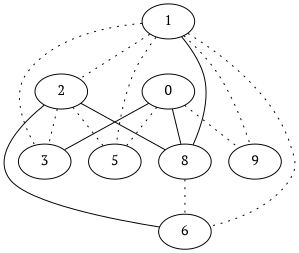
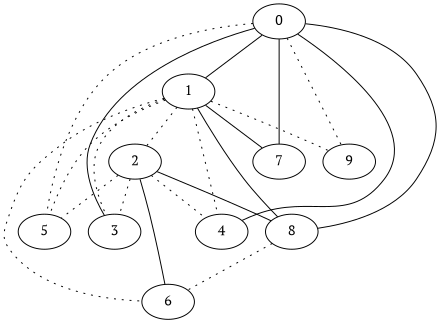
  graph {
    fontname="PT Serif"
    node [fontname="PT Serif"]
    edge [fontname="PT Serif" style=dotted]
    n1 [label=0]
    n2 [label=1]
    n3 [label=3]
+   n4 [label=4]
    n5 [label=5]
+   n6 [label=7]
    n7 [label=8]
    n8 [label=9]
    n9 [label=6]
    n10 [label=2]
+   n1 -- n2 [style=""]
    n1 -- n3 [style=""]
+   n1 -- n4 [style=""]
    n1 -- n5
+   n1 -- n6 [style=""]
    n1 -- n7 [style=""]
    n1 -- n8
    n2 -- n3
+   n2 -- n4
    n2 -- n5
+   n2 -- n6 [style=""]
    n2 -- n7 [style=""]
    n2 -- n8
    n2 -- n9
    n2 -- n10
    n7 -- n9
    n10 -- n3
+   n10 -- n4
    n10 -- n5
    n10 -- n7 [style=""]
    n10 -- n9 [style=""]
  }
